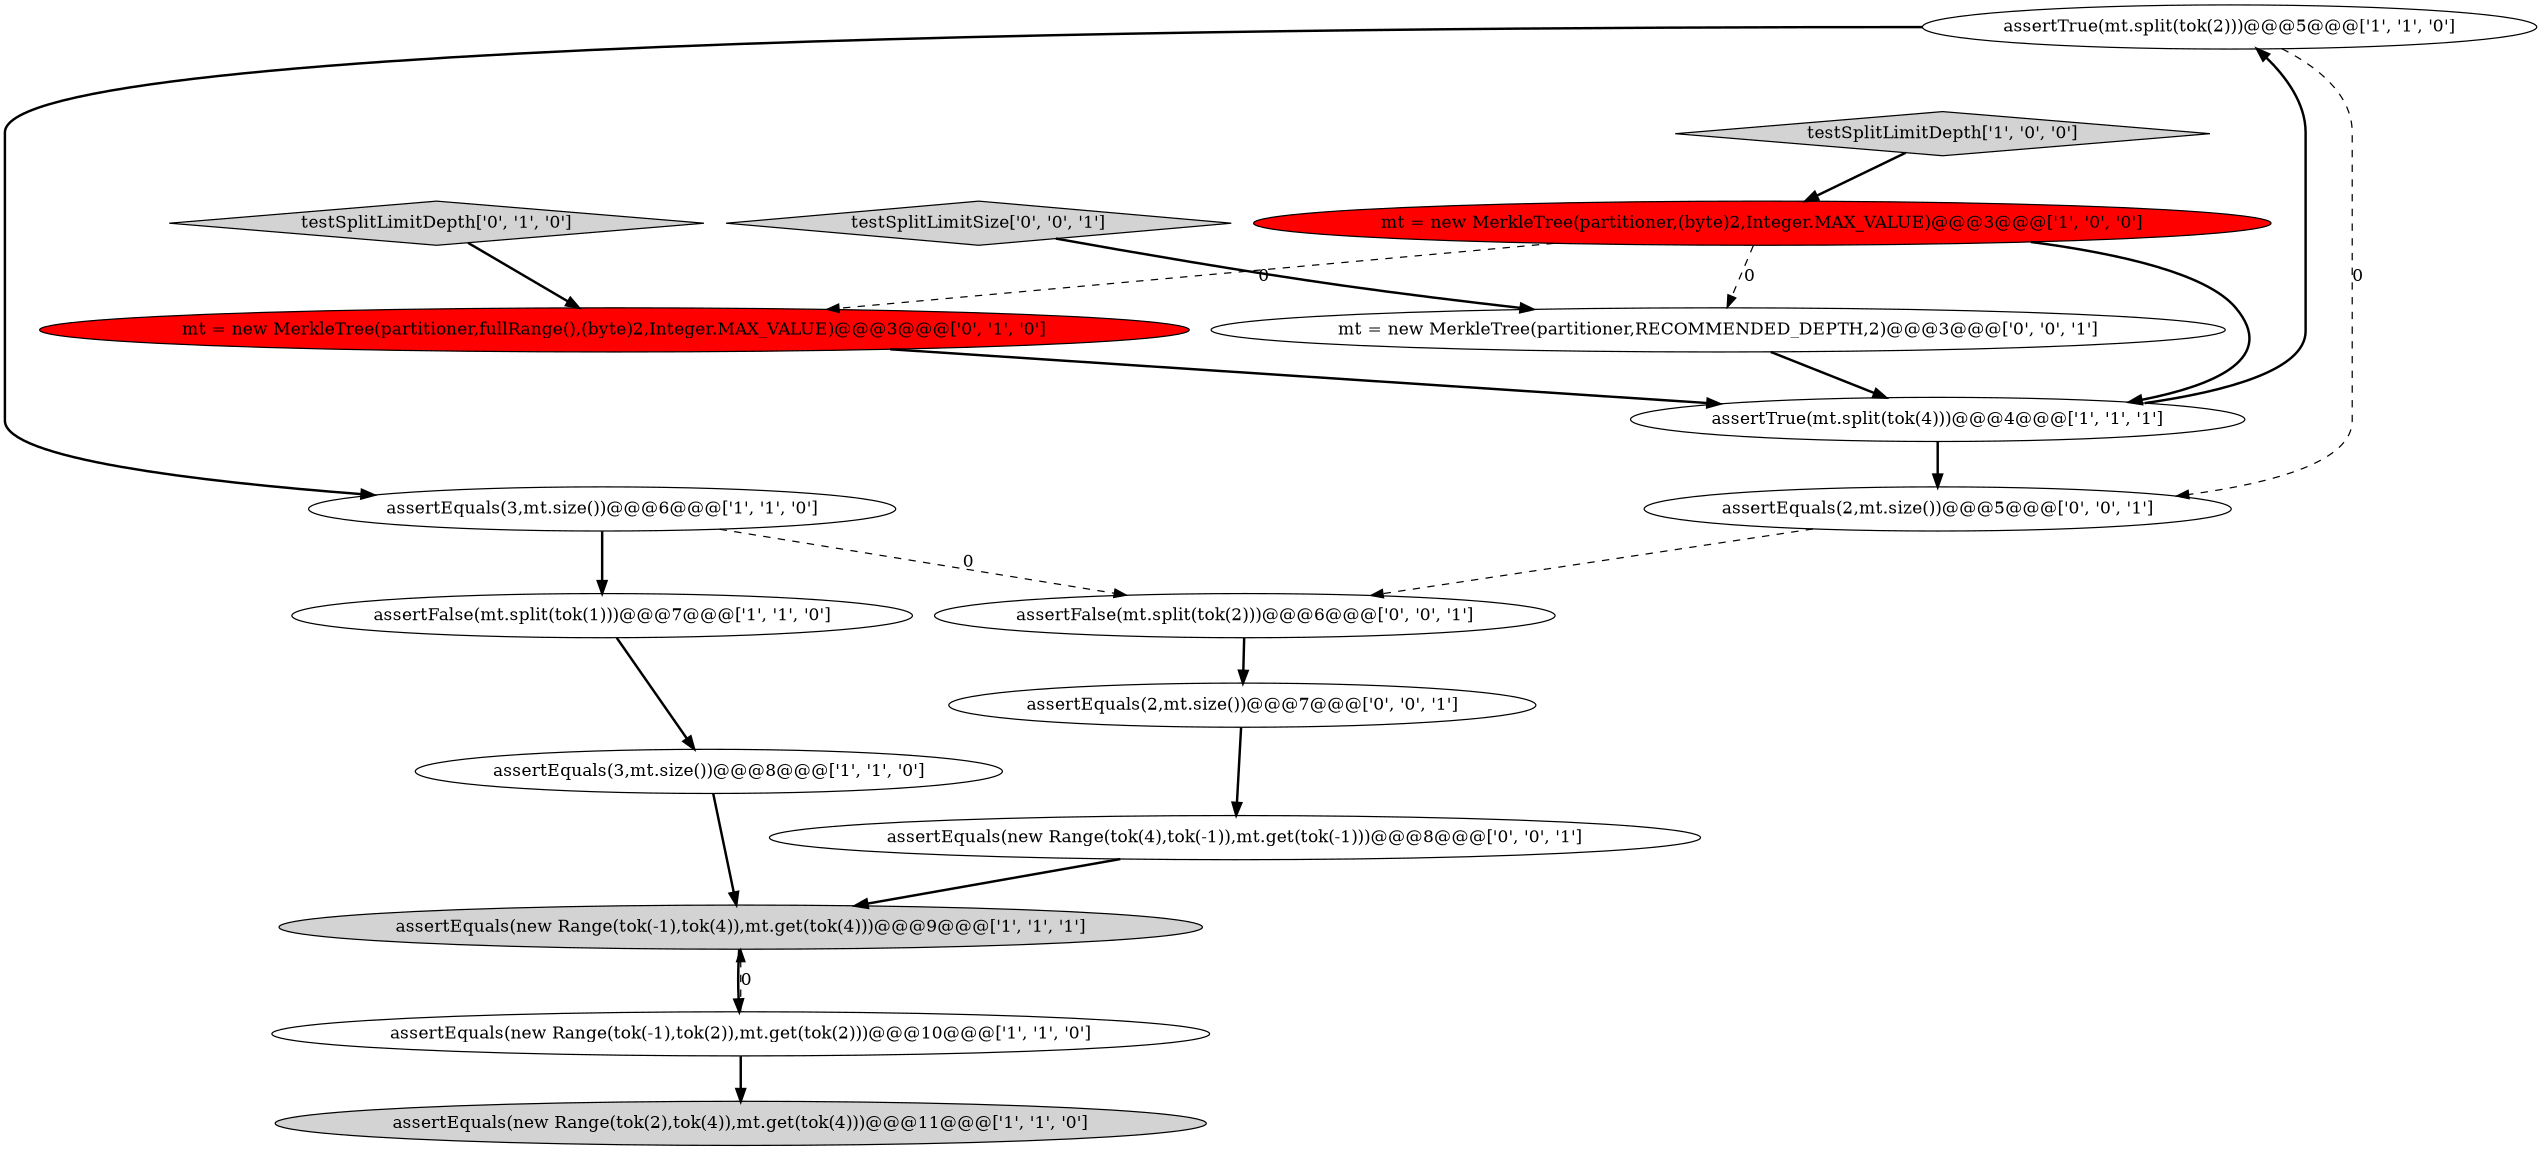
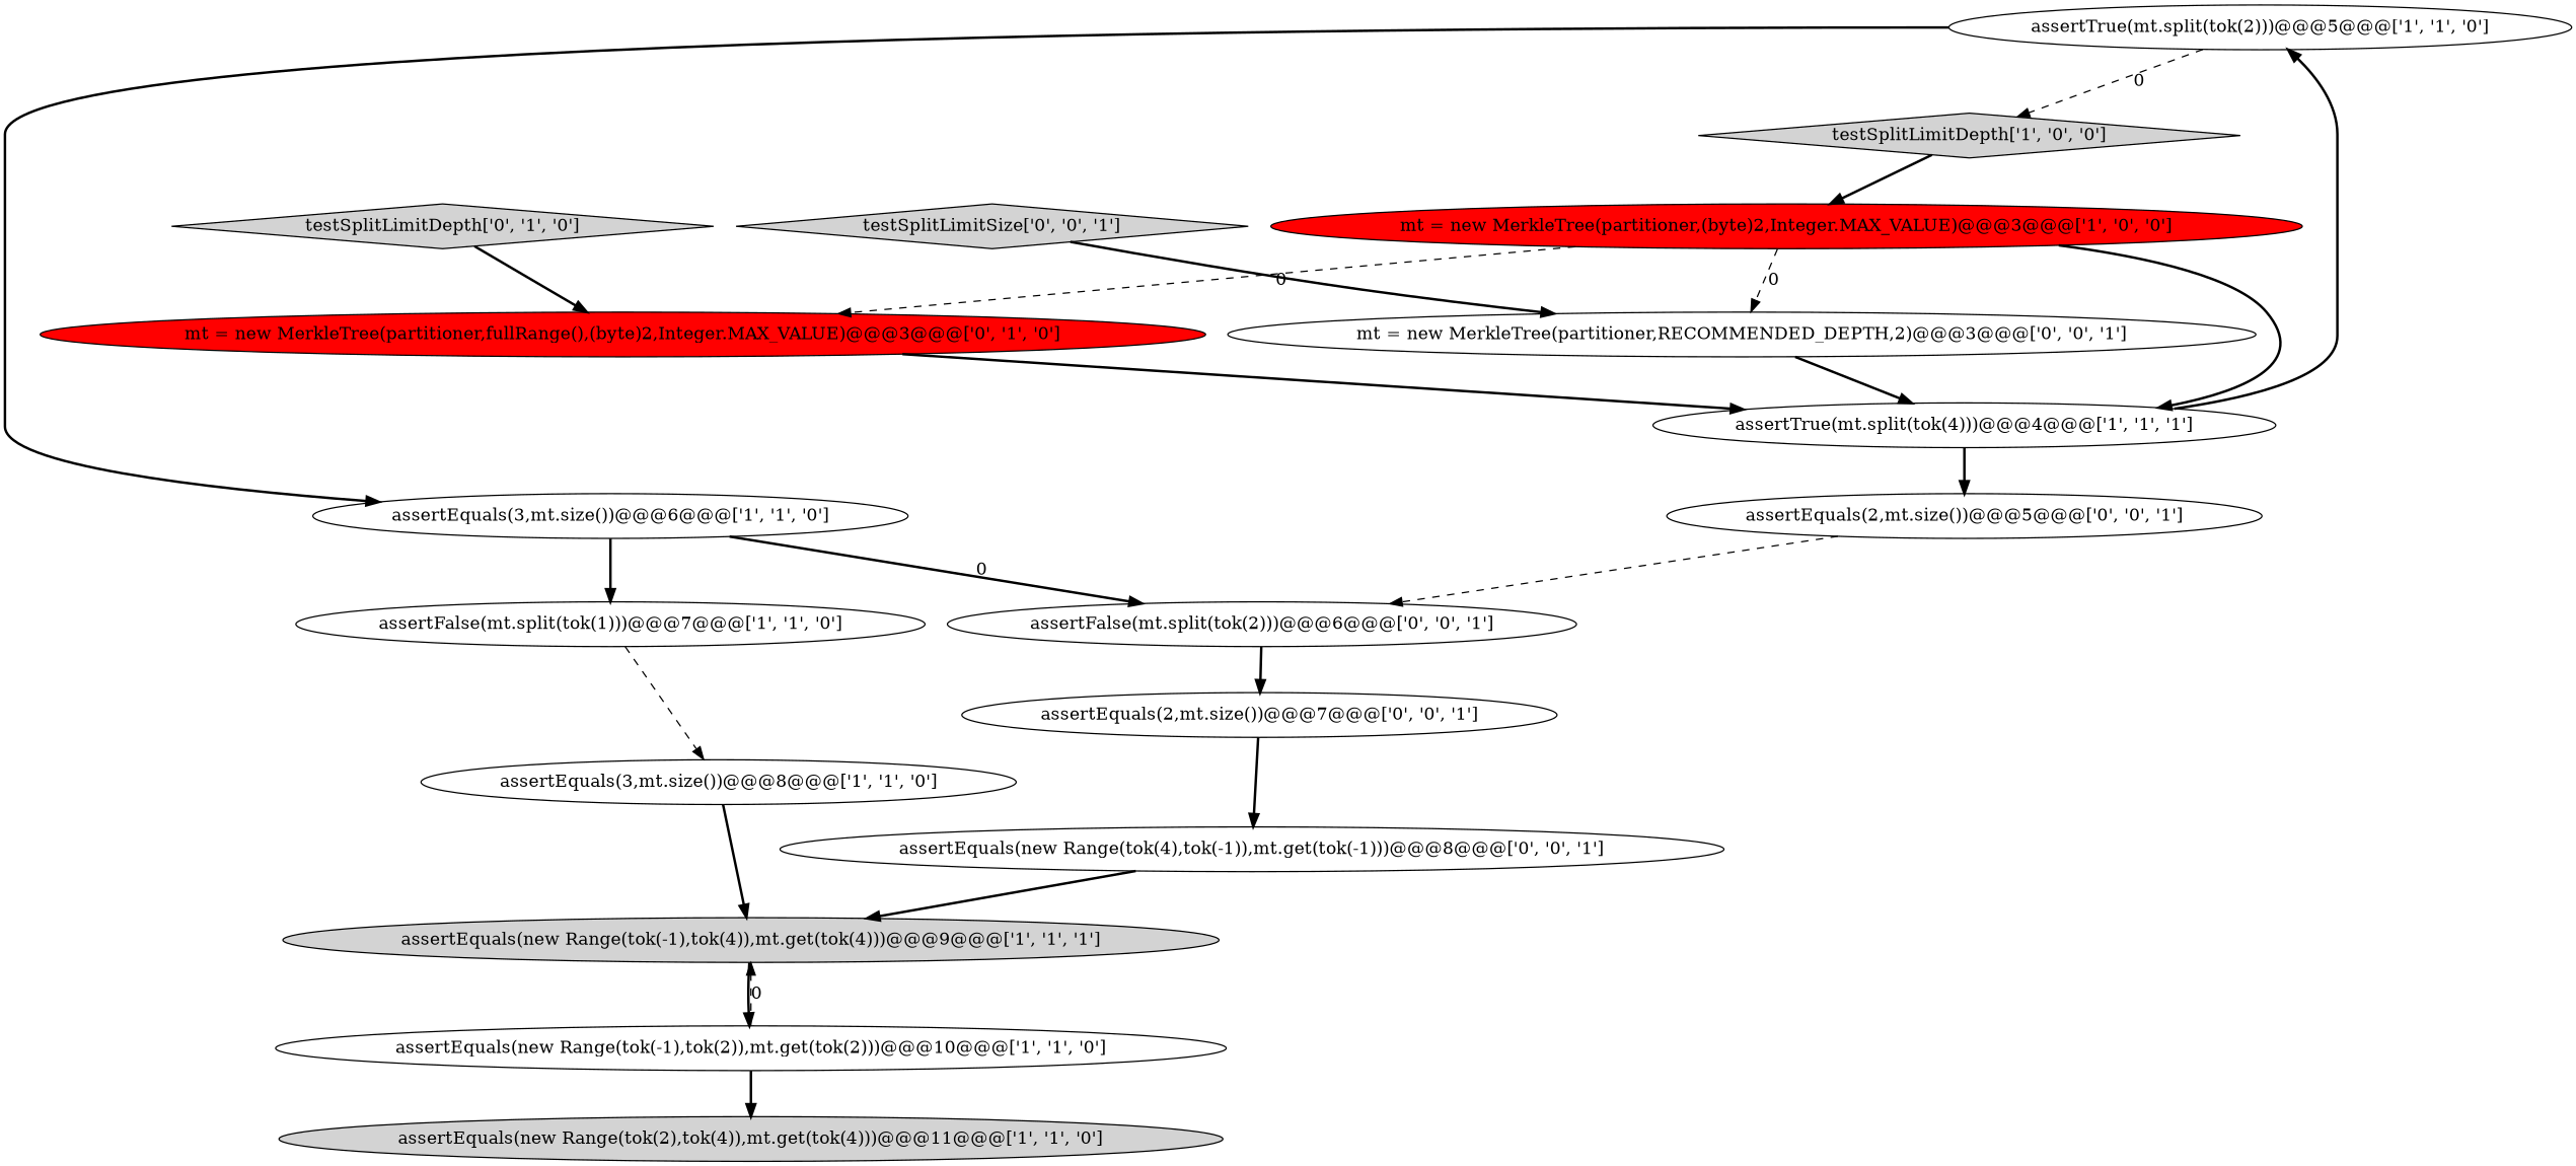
  digraph {
    node [fillcolor=white shape=ellipse style=filled]
    edge [style=bold]
    n1 [label="assertFalse(mt.split(tok(1)))@@@7@@@['1', '1', '0']"]
    n2 [label="assertEquals(3,mt.size())@@@8@@@['1', '1', '0']"]
    n3 [fillcolor=lightgray label="assertEquals(new Range(tok(-1),tok(4)),mt.get(tok(4)))@@@9@@@['1', '1', '1']"]
    n4 [label="assertEquals(2,mt.size())@@@7@@@['0', '0', '1']"]
    n5 [label="assertEquals(new Range(tok(4),tok(-1)),mt.get(tok(-1)))@@@8@@@['0', '0', '1']"]
    n6 [label="assertTrue(mt.split(tok(2)))@@@5@@@['1', '1', '0']"]
    n7 [label="assertEquals(3,mt.size())@@@6@@@['1', '1', '0']"]
    n8 [label="assertEquals(2,mt.size())@@@5@@@['0', '0', '1']"]
    n9 [label="assertFalse(mt.split(tok(2)))@@@6@@@['0', '0', '1']"]
    n10 [label="assertEquals(new Range(tok(-1),tok(2)),mt.get(tok(2)))@@@10@@@['1', '1', '0']"]
    n11 [fillcolor=lightgray label="testSplitLimitDepth['1', '0', '0']" shape=diamond]
    n12 [fillcolor=red label="mt = new MerkleTree(partitioner,(byte)2,Integer.MAX_VALUE)@@@3@@@['1', '0', '0']"]
    n13 [label="mt = new MerkleTree(partitioner,RECOMMENDED_DEPTH,2)@@@3@@@['0', '0', '1']"]
    n14 [fillcolor=red label="mt = new MerkleTree(partitioner,fullRange(),(byte)2,Integer.MAX_VALUE)@@@3@@@['0', '1', '0']"]
    n15 [label="assertTrue(mt.split(tok(4)))@@@4@@@['1', '1', '1']"]
    n16 [fillcolor=lightgray label="assertEquals(new Range(tok(2),tok(4)),mt.get(tok(4)))@@@11@@@['1', '1', '0']"]
    n17 [fillcolor=lightgray label="testSplitLimitSize['0', '0', '1']" shape=diamond]
    n18 [fillcolor=lightgray label="testSplitLimitDepth['0', '1', '0']" shape=diamond]
-   n1 -> n2
+   n1 -> n2 [style=dashed]
    n2 -> n3
    n3 -> n10
    n4 -> n5
    n5 -> n3
    n6 -> n7
-   n6 -> n8 [label=0 style=dashed]
+   n6 -> n11 [label=0 style=dashed]
    n7 -> n1
-   n7 -> n9 [label=0 style=dashed]
+   n7 -> n9 [label=0]
    n8 -> n9 [style=dashed]
    n9 -> n4
    n10 -> n3 [label=0 style=dashed]
    n10 -> n16
    n11 -> n12
    n12 -> n13 [label=0 style=dashed]
    n12 -> n14 [label=0 style=dashed]
    n12 -> n15
    n13 -> n15
    n14 -> n15
    n15 -> n6
    n15 -> n8
    n17 -> n13
    n18 -> n14
  }
